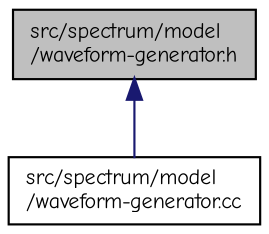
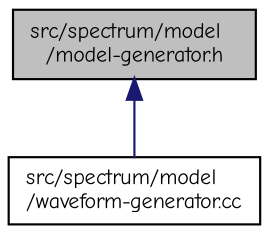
  digraph {
    fontname="Comic Neue"
    node [color=black fontname="Comic Neue" fontsize=10 shape=record style=filled]
-   n1 [fillcolor=grey75 fontcolor=black height=0.2 label="src/spectrum/model\l/waveform-generator.h" width=0.4]
+   n1 [fillcolor=grey75 fontcolor=black height=0.2 label="src/spectrum/model\l/model-generator.h" width=0.4]
    n2 [fillcolor=white height=0.2 label="src/spectrum/model\l/waveform-generator.cc" width=0.4]
    n1 -> n2 [color=midnightblue dir=back fontname="Comic Neue" fontsize=10 labelfontname=Helvetica labelfontsize=10 style=solid]
  }
